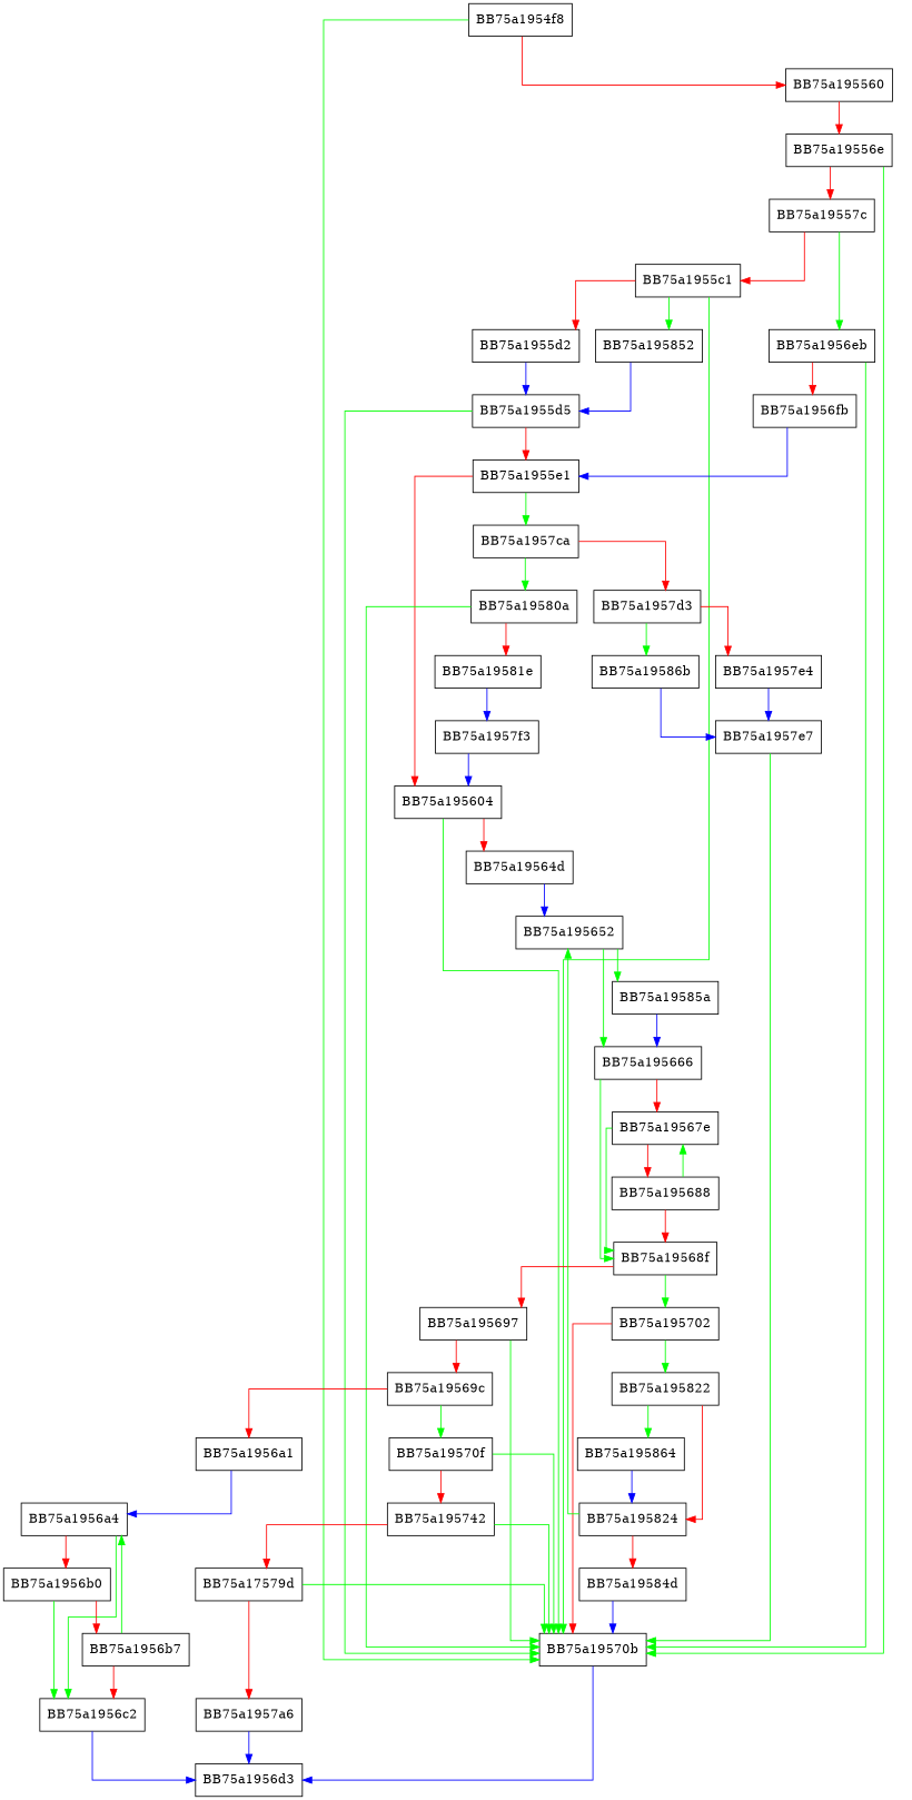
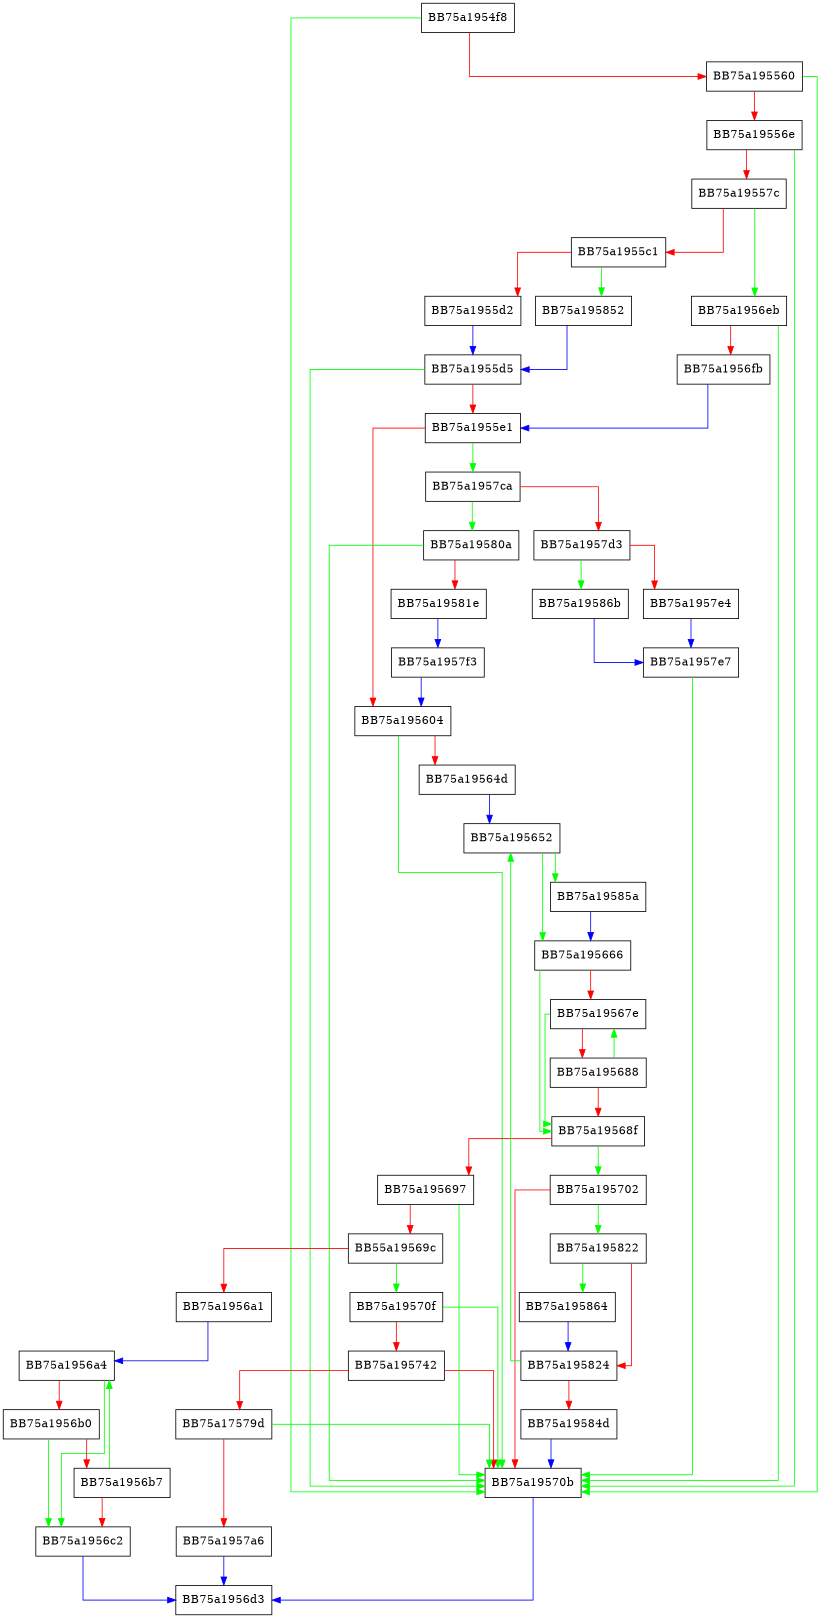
  digraph {
    splines=ortho
    node [shape=box]
    edge [color=green]
    BB75a1954f8
    BB75a19570b
    BB75a195560
    BB75a1956d3
    BB75a19556e
    BB75a19557c
    BB75a1956eb
    BB75a1955c1
    BB75a1956fb
    BB75a195852
    BB75a1955d2
    BB75a1955e1
    BB75a1955d5
    BB75a1957ca
    BB75a195604
    BB75a19580a
    BB75a1957d3
    BB75a19564d
    BB75a19581e
    BB75a19586b
    BB75a1957e4
    BB75a195652
    BB75a19585a
    BB75a195666
    BB75a19568f
    BB75a19567e
    BB75a195702
    BB75a195697
    BB75a195688
    BB75a195822
-   BB75a19569c
+   BB75a19569c [label=BB55a19569c]
    BB75a195864
    BB75a195824
    BB75a19570f
    BB75a1956a1
    BB75a195742
    BB75a1956a4
    n38 [label=BB75a17579d]
    BB75a1956c2
    BB75a1956b0
    BB75a1956b7
    BB75a19584d
    BB75a1957a6
    BB75a1957f3
    BB75a1957e7
    BB75a1954f8 -> BB75a19570b
    BB75a1954f8 -> BB75a195560 [color=red]
    BB75a19570b -> BB75a1956d3 [color=blue]
-   BB75a1955c1 -> BB75a19570b
+   BB75a195560 -> BB75a19570b
    BB75a195560 -> BB75a19556e [color=red]
    BB75a19556e -> BB75a19570b
    BB75a19556e -> BB75a19557c [color=red]
    BB75a19557c -> BB75a1956eb
    BB75a19557c -> BB75a1955c1 [color=red]
    BB75a1956eb -> BB75a19570b
    BB75a1956eb -> BB75a1956fb [color=red]
    BB75a1955c1 -> BB75a195852
    BB75a1955c1 -> BB75a1955d2 [color=red]
    BB75a1956fb -> BB75a1955e1 [color=blue]
    BB75a195852 -> BB75a1955d5 [color=blue]
    BB75a1955d2 -> BB75a1955d5 [color=blue]
    BB75a1955e1 -> BB75a1957ca
    BB75a1955e1 -> BB75a195604 [color=red]
    BB75a1955d5 -> BB75a19570b
    BB75a1955d5 -> BB75a1955e1 [color=red]
    BB75a1957ca -> BB75a19580a
    BB75a1957ca -> BB75a1957d3 [color=red]
    BB75a195604 -> BB75a19570b
    BB75a195604 -> BB75a19564d [color=red]
    BB75a19580a -> BB75a19570b
    BB75a19580a -> BB75a19581e [color=red]
    BB75a1957d3 -> BB75a19586b
    BB75a1957d3 -> BB75a1957e4 [color=red]
    BB75a19564d -> BB75a195652 [color=blue]
    BB75a19581e -> BB75a1957f3 [color=blue]
    BB75a19586b -> BB75a1957e7 [color=blue]
    BB75a1957e4 -> BB75a1957e7 [color=blue]
    BB75a195652 -> BB75a19585a
    BB75a195652 -> BB75a195666
    BB75a19585a -> BB75a195666 [color=blue]
    BB75a195666 -> BB75a19568f
    BB75a195666 -> BB75a19567e [color=red]
    BB75a19568f -> BB75a195702
    BB75a19568f -> BB75a195697 [color=red]
    BB75a19567e -> BB75a19568f
    BB75a19567e -> BB75a195688 [color=red]
    BB75a195702 -> BB75a19570b [color=red]
    BB75a195702 -> BB75a195822
    BB75a195697 -> BB75a19570b
    BB75a195697 -> BB75a19569c [color=red]
    BB75a195688 -> BB75a19568f [color=red]
    BB75a195688 -> BB75a19567e
    BB75a195822 -> BB75a195864
    BB75a195822 -> BB75a195824 [color=red]
    BB75a19569c -> BB75a19570f
    BB75a19569c -> BB75a1956a1 [color=red]
    BB75a195864 -> BB75a195824 [color=blue]
    BB75a195824 -> BB75a195652
    BB75a195824 -> BB75a19584d [color=red]
    BB75a19570f -> BB75a19570b
    BB75a19570f -> BB75a195742 [color=red]
    BB75a1956a1 -> BB75a1956a4 [color=blue]
-   BB75a195742 -> BB75a19570b
+   BB75a195742 -> BB75a19570b [color=red]
    BB75a195742 -> n38 [color=red]
    BB75a1956a4 -> BB75a1956c2
    BB75a1956a4 -> BB75a1956b0 [color=red]
    n38 -> BB75a19570b
    n38 -> BB75a1957a6 [color=red]
    BB75a1956c2 -> BB75a1956d3 [color=blue]
    BB75a1956b0 -> BB75a1956c2
    BB75a1956b0 -> BB75a1956b7 [color=red]
    BB75a1956b7 -> BB75a1956a4
    BB75a1956b7 -> BB75a1956c2 [color=red]
    BB75a19584d -> BB75a19570b [color=blue]
    BB75a1957a6 -> BB75a1956d3 [color=blue]
    BB75a1957f3 -> BB75a195604 [color=blue]
    BB75a1957e7 -> BB75a19570b
  }
